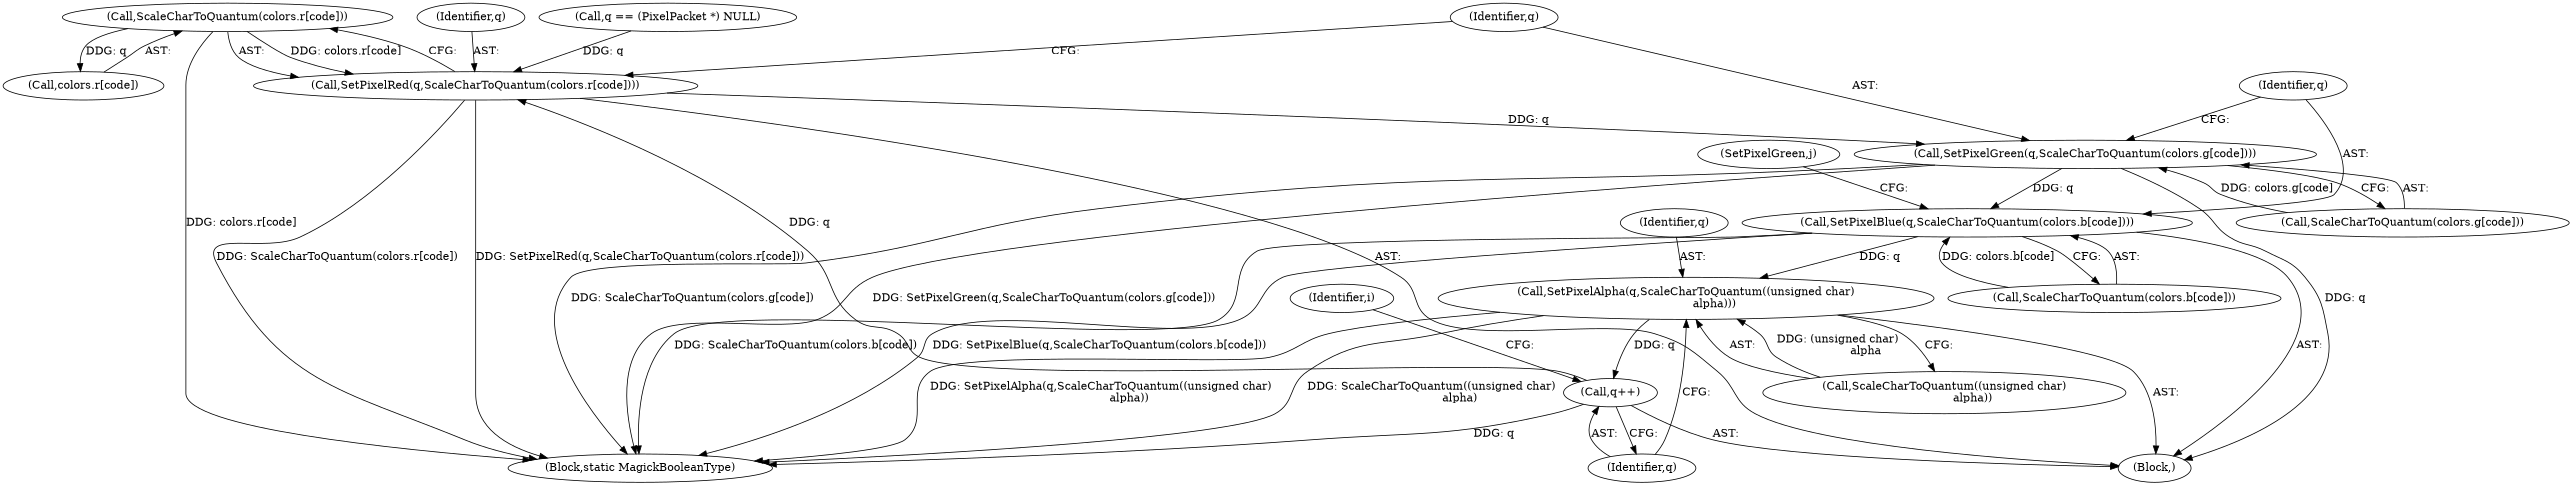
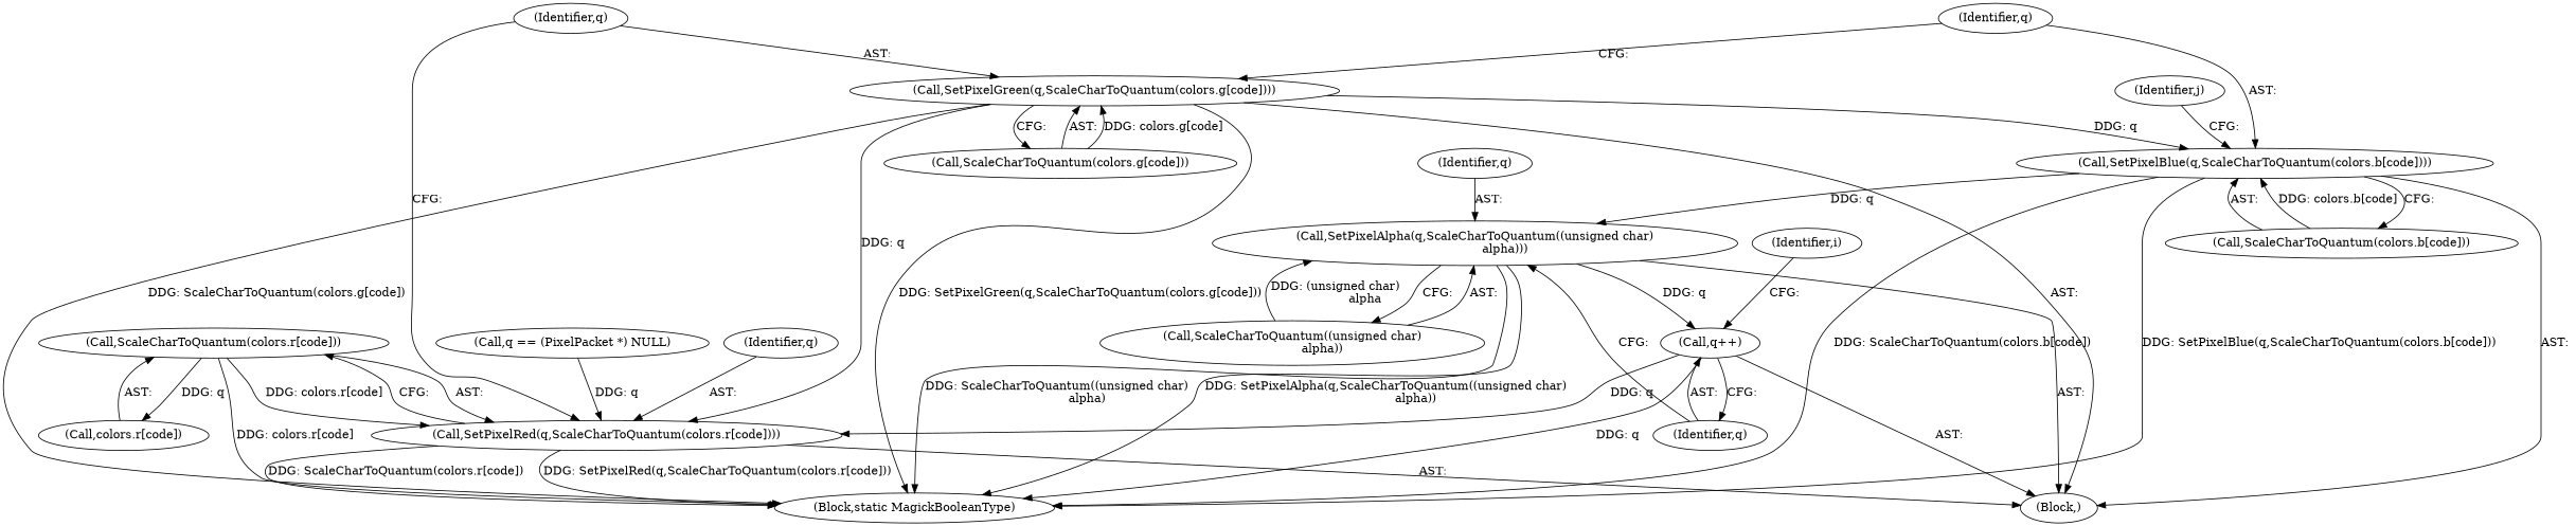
  digraph {
    n1 [label="(Call,ScaleCharToQuantum(colors.r[code]))"]
    n2 [label="(Call,SetPixelRed(q,ScaleCharToQuantum(colors.r[code])))"]
    n3 [label="(Block,static MagickBooleanType)"]
    n4 [label="(Call,colors.r[code])"]
    n5 [label="(Call,SetPixelGreen(q,ScaleCharToQuantum(colors.g[code])))"]
    n6 [label="(Block,)"]
    n7 [label="(Call,SetPixelBlue(q,ScaleCharToQuantum(colors.b[code])))"]
    n8 [label="(Call,ScaleCharToQuantum(colors.g[code]))"]
    n9 [label="(Call,SetPixelAlpha(q,ScaleCharToQuantum((unsigned char)\n                alpha)))"]
    n10 [label="(Call,ScaleCharToQuantum(colors.b[code]))"]
    n11 [label="(Call,q++)"]
    n12 [label="(Call,ScaleCharToQuantum((unsigned char)\n                alpha))"]
    n13 [label="(Identifier,q)"]
-   n14 [label="(SetPixelGreen,j)"]
+   n14 [label="(Identifier,j)"]
    n15 [label="(Call,q == (PixelPacket *) NULL)"]
    n16 [label="(Identifier,q)"]
    n17 [label="(Identifier,i)"]
    n18 [label="(Identifier,q)"]
    n19 [label="(Identifier,q)"]
    n20 [label="(Identifier,q)"]
    n1 -> n2 [label="AST: "]
    n1 -> n2 [label="DDG: colors.r[code]"]
    n1 -> n3 [label="DDG: colors.r[code]"]
    n1 -> n4 [label="DDG: q"]
    n2 -> n1 [label="CFG: "]
    n2 -> n3 [label="DDG: ScaleCharToQuantum(colors.r[code])"]
    n2 -> n3 [label="DDG: SetPixelRed(q,ScaleCharToQuantum(colors.r[code]))"]
-   n2 -> n5 [label="DDG: q"]
+   n5 -> n2 [label="DDG: q"]
    n2 -> n6 [label="AST: "]
    n4 -> n1 [label="AST: "]
    n5 -> n3 [label="DDG: SetPixelGreen(q,ScaleCharToQuantum(colors.g[code]))"]
    n5 -> n3 [label="DDG: ScaleCharToQuantum(colors.g[code])"]
-   n5 -> n6 [label="DDG: q"]
+   n5 -> n6 [label="AST: "]
    n5 -> n7 [label="DDG: q"]
    n5 -> n8 [label="CFG: "]
    n7 -> n3 [label="DDG: ScaleCharToQuantum(colors.b[code])"]
    n7 -> n3 [label="DDG: SetPixelBlue(q,ScaleCharToQuantum(colors.b[code]))"]
    n7 -> n6 [label="AST: "]
    n7 -> n9 [label="DDG: q"]
    n7 -> n10 [label="CFG: "]
    n8 -> n5 [label="AST: "]
    n8 -> n5 [label="DDG: colors.g[code]"]
    n9 -> n3 [label="DDG: ScaleCharToQuantum((unsigned char)\n                alpha)"]
    n9 -> n3 [label="DDG: SetPixelAlpha(q,ScaleCharToQuantum((unsigned char)\n                alpha))"]
    n9 -> n6 [label="AST: "]
    n9 -> n11 [label="DDG: q"]
    n9 -> n12 [label="CFG: "]
    n10 -> n7 [label="AST: "]
    n10 -> n7 [label="DDG: colors.b[code]"]
    n11 -> n2 [label="DDG: q"]
    n11 -> n3 [label="DDG: q"]
    n11 -> n6 [label="AST: "]
    n11 -> n13 [label="CFG: "]
    n12 -> n9 [label="AST: "]
    n12 -> n9 [label="DDG: (unsigned char)\n                alpha"]
    n13 -> n9 [label="CFG: "]
    n13 -> n11 [label="AST: "]
    n14 -> n7 [label="CFG: "]
    n15 -> n2 [label="DDG: q"]
    n16 -> n9 [label="AST: "]
    n17 -> n11 [label="CFG: "]
    n18 -> n2 [label="CFG: "]
    n18 -> n5 [label="AST: "]
    n19 -> n5 [label="CFG: "]
    n19 -> n7 [label="AST: "]
    n20 -> n2 [label="AST: "]
  }
